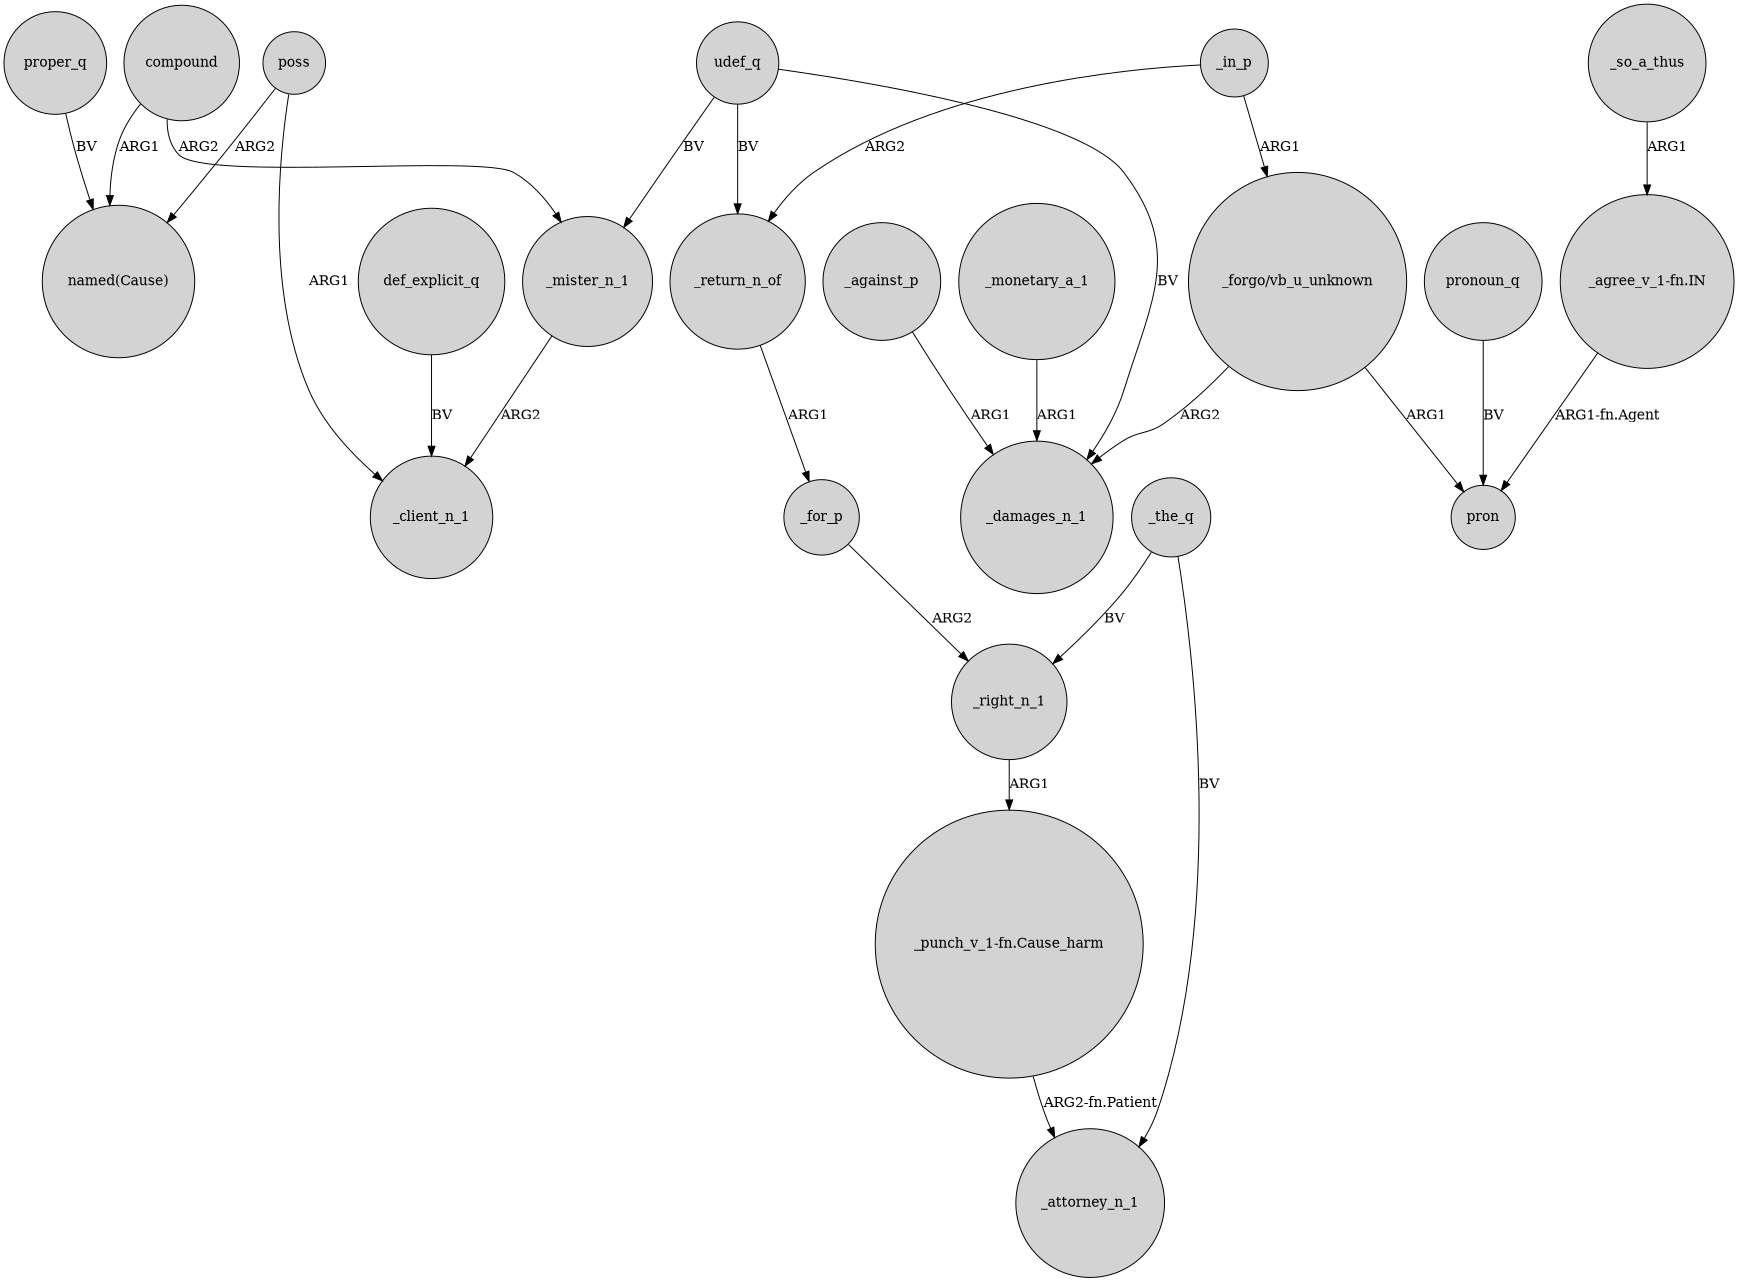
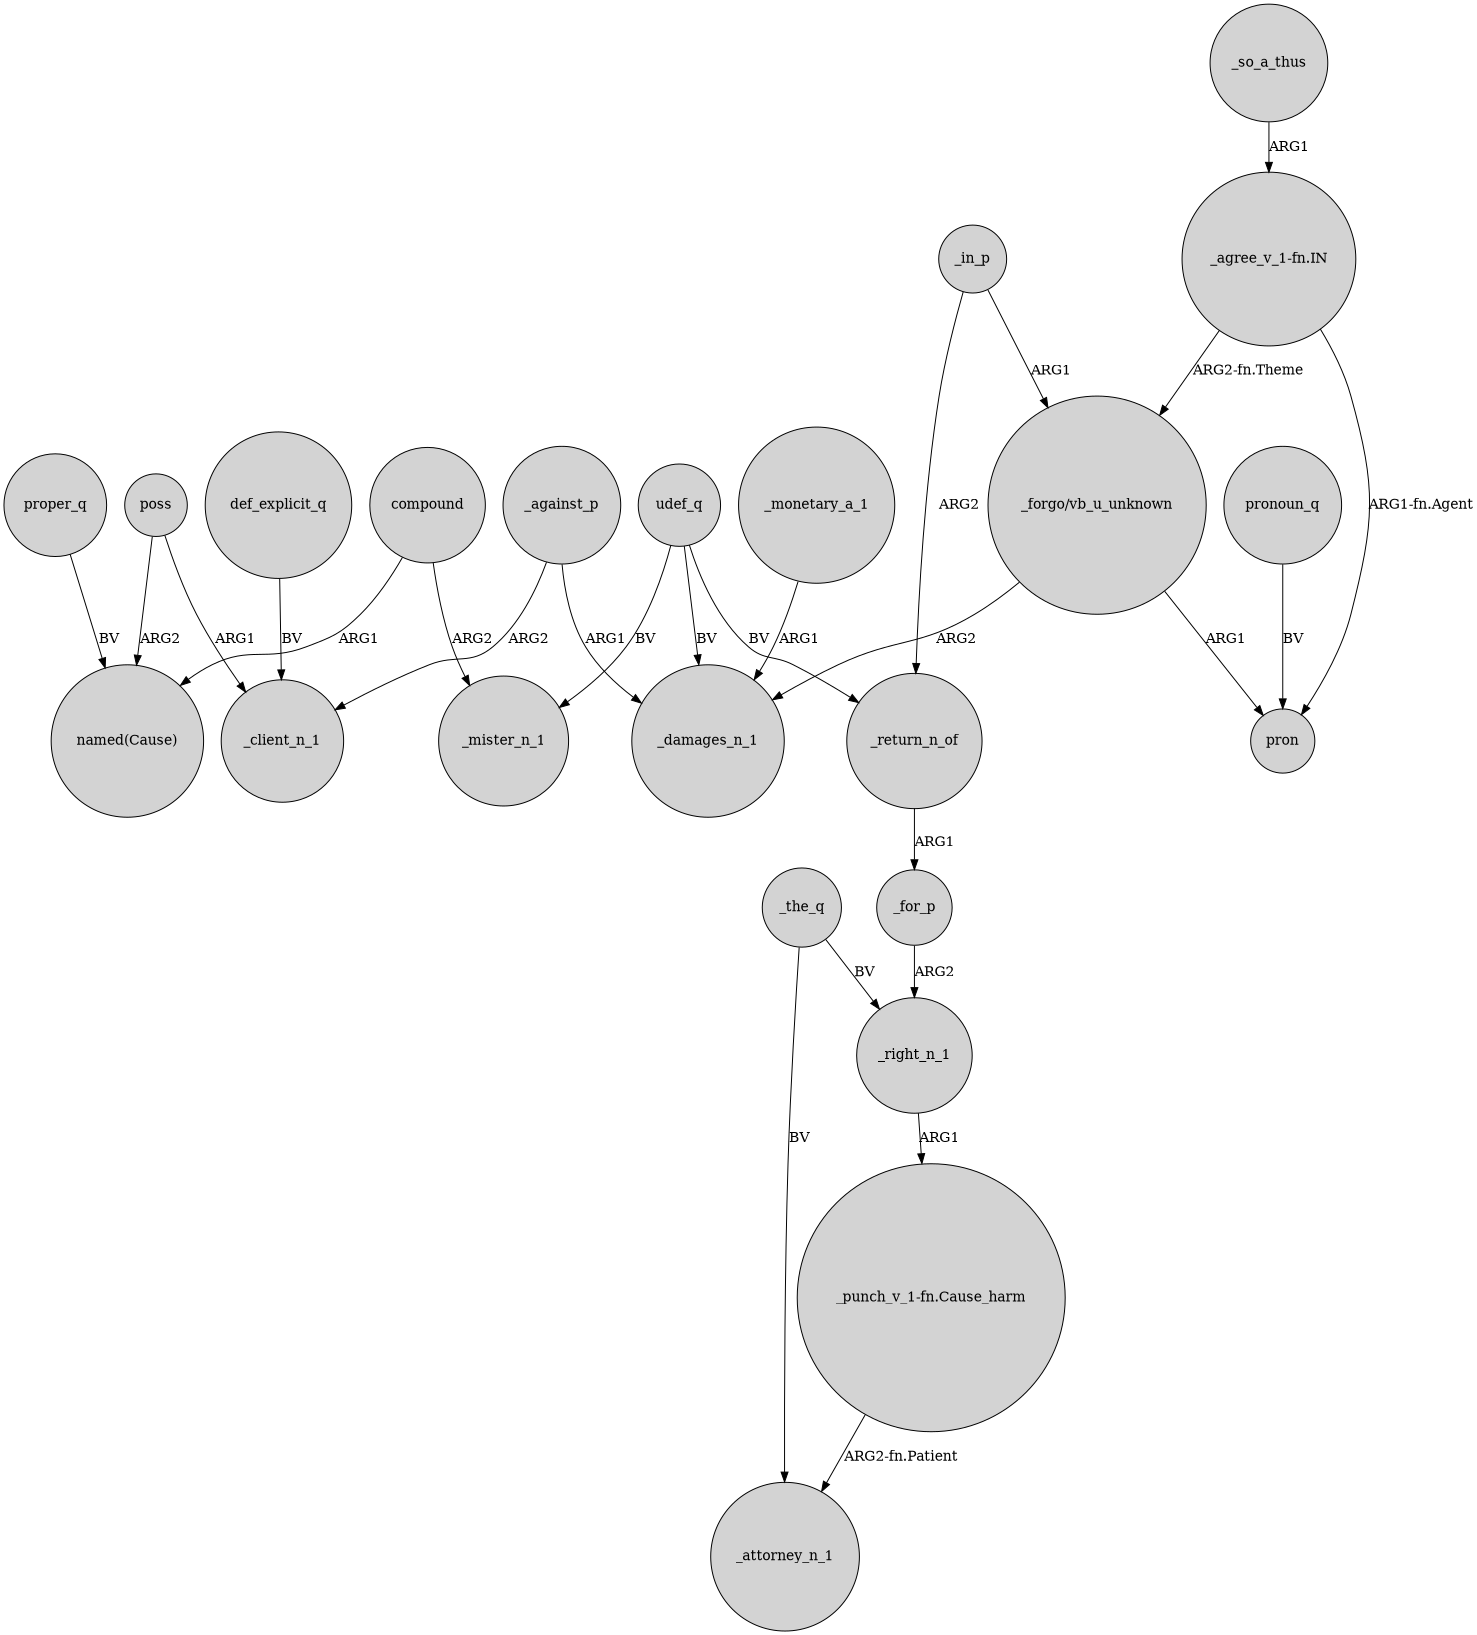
  digraph {
    node [shape=circle style=filled]
    def_explicit_q
    _client_n_1
    "_agree_v_1-fn.IN"
    "_forgo/vb_u_unknown"
    pron
    _damages_n_1
    n7 [label="named(Cause)"]
    proper_q
    _the_q
    _attorney_n_1
    _right_n_1
    "_punch_v_1-fn.Cause_harm"
    _for_p
    _return_n_of
    compound
    _mister_n_1
    udef_q
    poss
    _in_p
    _monetary_a_1
    pronoun_q
    _against_p
    _so_a_thus
    def_explicit_q -> _client_n_1 [label=BV]
+   "_agree_v_1-fn.IN" -> "_forgo/vb_u_unknown" [label="ARG2-fn.Theme"]
    "_agree_v_1-fn.IN" -> pron [label="ARG1-fn.Agent"]
    "_forgo/vb_u_unknown" -> pron [label=ARG1]
    "_forgo/vb_u_unknown" -> _damages_n_1 [label=ARG2]
    proper_q -> n7 [label=BV]
    _the_q -> _attorney_n_1 [label=BV]
    _the_q -> _right_n_1 [label=BV]
    _right_n_1 -> "_punch_v_1-fn.Cause_harm" [label=ARG1]
    "_punch_v_1-fn.Cause_harm" -> _attorney_n_1 [label="ARG2-fn.Patient"]
    _for_p -> _right_n_1 [label=ARG2]
    _return_n_of -> _for_p [label=ARG1]
    compound -> n7 [label=ARG1]
    compound -> _mister_n_1 [label=ARG2]
    udef_q -> _damages_n_1 [label=BV]
    udef_q -> _return_n_of [label=BV]
    udef_q -> _mister_n_1 [label=BV]
    poss -> _client_n_1 [label=ARG1]
    poss -> n7 [label=ARG2]
    _in_p -> "_forgo/vb_u_unknown" [label=ARG1]
    _in_p -> _return_n_of [label=ARG2]
    _monetary_a_1 -> _damages_n_1 [label=ARG1]
    pronoun_q -> pron [label=BV]
-   _mister_n_1 -> _client_n_1 [label=ARG2]
+   _against_p -> _client_n_1 [label=ARG2]
    _against_p -> _damages_n_1 [label=ARG1]
    _so_a_thus -> "_agree_v_1-fn.IN" [label=ARG1]
  }
